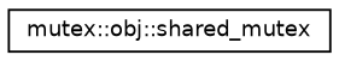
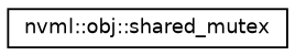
  digraph {
    rankdir=TB
-   n1 [color=black fillcolor=white fontname=Helvetica fontsize=10 height=0.2 label="mutex::obj::shared_mutex" shape=record style=filled width=0.4]
+   n1 [color=black fillcolor=white fontname=Helvetica fontsize=10 height=0.2 label="nvml::obj::shared_mutex" shape=record style=filled width=0.4]
  }
